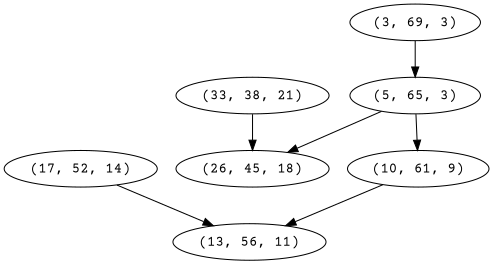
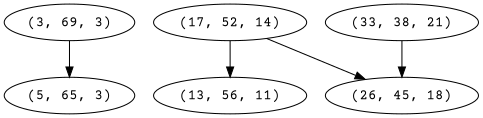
  digraph {
    fontname="Courier Prime"
    node [fontname="Courier Prime"]
    edge [fontname="Courier Prime"]
    n1 [label="(5, 65, 3)"]
    "(3, 69, 3)"
-   "(10, 61, 9)"
    "(13, 56, 11)"
    "(17, 52, 14)"
    "(26, 45, 18)"
    "(33, 38, 21)"
-   n1 -> "(10, 61, 9)"
    "(3, 69, 3)" -> n1
-   "(10, 61, 9)" -> "(13, 56, 11)"
    "(17, 52, 14)" -> "(13, 56, 11)"
-   n1 -> "(26, 45, 18)"
+   "(17, 52, 14)" -> "(26, 45, 18)"
    "(33, 38, 21)" -> "(26, 45, 18)"
  }
